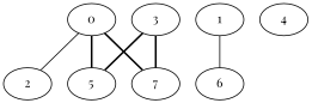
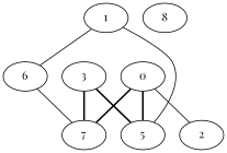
  graph {
    fontname="Playfair Display"
    node [fontname="Playfair Display" type=corner]
    edge [angle0=1.55 fontname="Playfair Display" frequency=1 style=solid type0=line]
    0 [x=499 y=307]
    2 [x=497 y=203]
    7 [type=intersection x=366 y=313]
    5 [type=intersection x=357 y=200]
    1 [x=22 y=196]
    6 [x=18 y=305]
    3 [x=359 y=300]
-   4 [type=circle x=428 y=253]
+   4 [type=circle x=428 y=253 label=8]
    0 -- 2
    0 -- 7 [angle0=-.05 style=bold]
    0 -- 5 [angle0=.02 style=bold]
+   1 -- 5 [angle0=.01]
    1 -- 6 [angle0=-1.53]
+   6 -- 7 [angle0=.02]
    3 -- 7 [angle0=1.08 style=bold]
    3 -- 5 [style=bold]
  }
